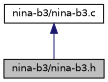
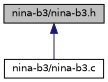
  digraph {
    node [color=black fontname=Helvetica fontsize=10 shape=record style=filled]
    n1 [fillcolor=grey75 fontcolor=black height=0.2 label="nina-b3/nina-b3.h" width=0.4]
    n2 [fillcolor=white height=0.2 label="nina-b3/nina-b3.c" width=0.4]
-   n2 -> n1 [color=midnightblue dir=back fontname=Helvetica fontsize=10 labelfontname=Helvetica labelfontsize=10 style=solid]
+   n1 -> n2 [color=midnightblue dir=back fontname=Helvetica fontsize=10 labelfontname=Helvetica labelfontsize=10 style=solid]
  }
